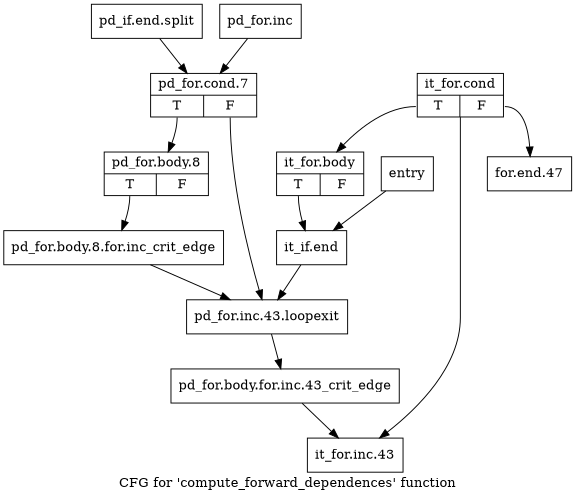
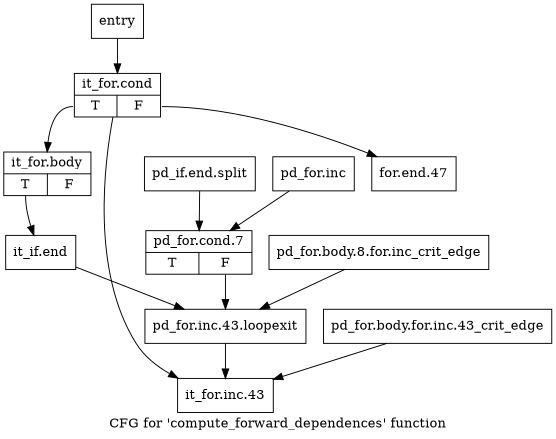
  digraph {
    label="CFG for 'compute_forward_dependences' function"
    node [shape=record]
    n1 [label="{entry}"]
    n2 [label="{it_for.cond|{<s0>T|<s1>F}}"]
    n3 [label="{it_for.body|{<s0>T|<s1>F}}"]
    n4 [label="{for.end.47}"]
    n5 [label="{it_for.inc.43}"]
    n6 [label="{it_if.end}"]
    n7 [label="{pd_for.inc.43.loopexit}"]
    n8 [label="{pd_for.body.for.inc.43_crit_edge}"]
    n9 [label="{pd_if.end.split}"]
    n10 [label="{pd_for.cond.7|{<s0>T|<s1>F}}"]
-   n11 [label="{pd_for.body.8|{<s0>T|<s1>F}}"]
    n12 [label="{pd_for.body.8.for.inc_crit_edge}"]
    n13 [label="{pd_for.inc}"]
-   n1 -> n6
+   n1 -> n2
    n2 -> n3 [tailport=s0]
    n2 -> n4 [tailport=s1]
    n2 -> n5
    n3 -> n6 [tailport=s0]
    n6 -> n7
-   n7 -> n8
+   n7 -> n5
    n8 -> n5
    n9 -> n10
    n10 -> n7 [tailport=s1]
-   n10 -> n11 [tailport=s0]
-   n11 -> n12 [tailport=s0]
    n12 -> n7
    n13 -> n10
  }
